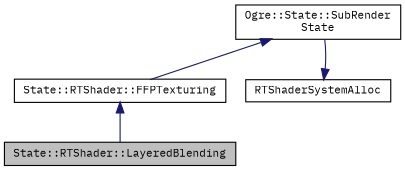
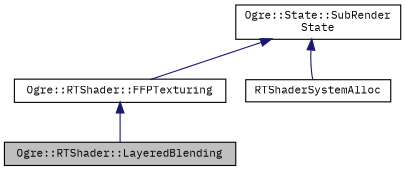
  digraph {
    fontname="IBM Plex Mono"
    node [color=black fontname="IBM Plex Mono" fontsize=10 shape=record]
    edge [color=midnightblue dir=back fontname="IBM Plex Mono" fontsize=10 labelfontname=Helvetica labelfontsize=10 style=solid]
-   n1 [fillcolor=grey75 fontcolor=black height=0.2 label="State::RTShader::LayeredBlending" style=filled width=0.4]
-   n2 [height=0.2 label="State::RTShader::FFPTexturing" width=0.4]
+   n1 [fillcolor=grey75 fontcolor=black height=0.2 label="Ogre::RTShader::LayeredBlending" style=filled width=0.4]
+   n2 [height=0.2 label="Ogre::RTShader::FFPTexturing" width=0.4]
    n3 [height=0.2 label="Ogre::State::SubRender\lState" width=0.4]
    n4 [height=0.2 label=RTShaderSystemAlloc width=0.4]
    n2 -> n1
    n3 -> n2
-   n4 -> n3
+   n3 -> n4
  }
